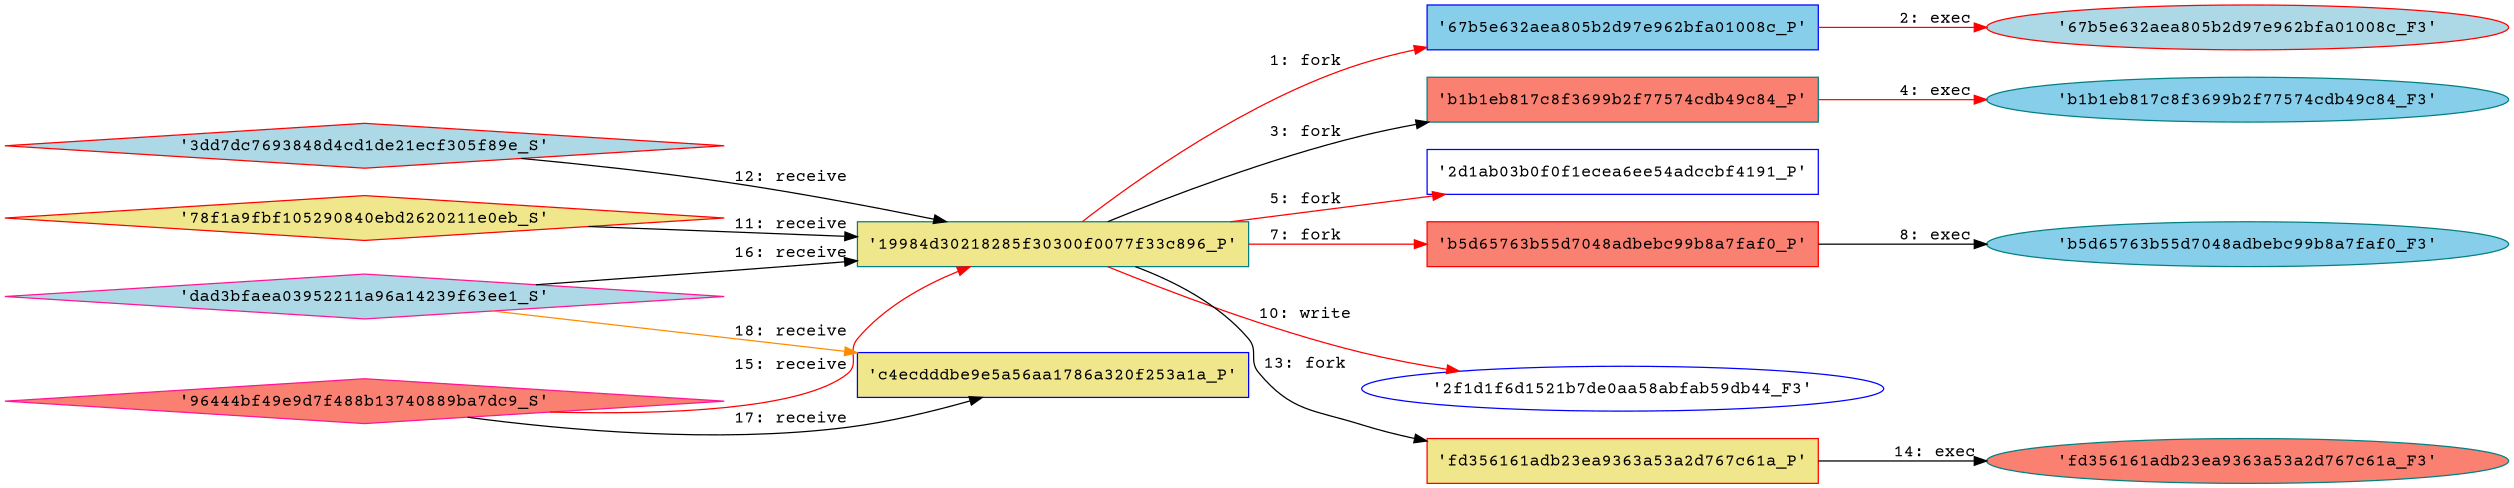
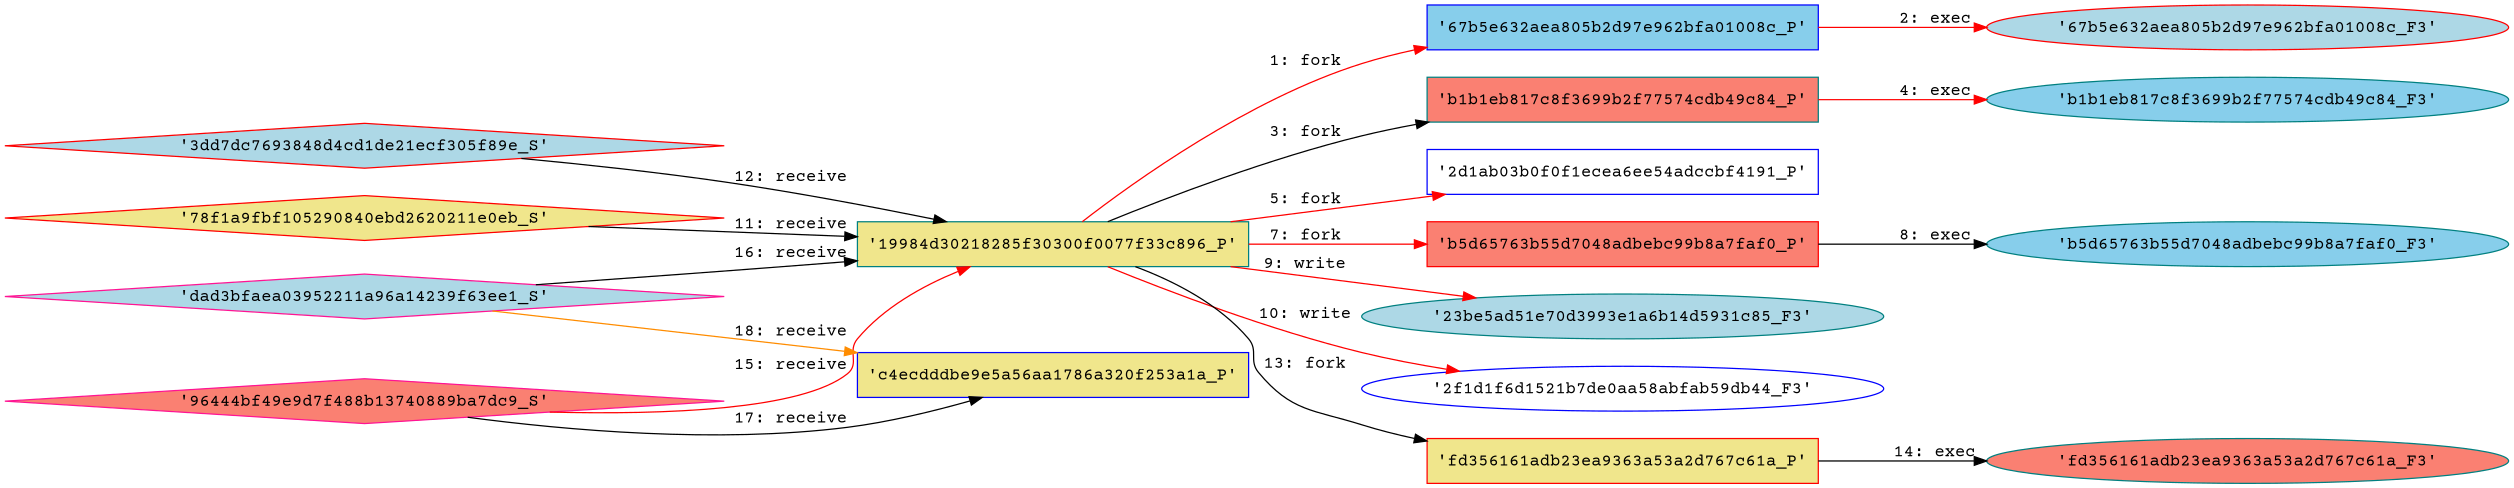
  digraph {
    engine=neato
    fixedsize=false
    fontname="Courier Prime"
    fontsize=10
    nodesep=0.3
    rankdir=LR
    ranksep=0
    splines=true
    node [color=teal fillcolor=khaki fontname="Courier Prime" node_type=Process shape=box style=filled]
    edge [color=red fontname="Courier Prime"]
    "'67b5e632aea805b2d97e962bfa01008c_P'" [color=blue fillcolor=skyblue]
    "'19984d30218285f30300f0077f33c896_P'"
    "'b1b1eb817c8f3699b2f77574cdb49c84_P'" [fillcolor=salmon]
    "'2d1ab03b0f0f1ecea6ee54adccbf4191_P'" [color=blue fillcolor=white]
    "'b5d65763b55d7048adbebc99b8a7faf0_P'" [color=red fillcolor=salmon]
+   "'23be5ad51e70d3993e1a6b14d5931c85_F3'" [fillcolor=lightblue node_type=file shape=ellipse]
    "'2f1d1f6d1521b7de0aa58abfab59db44_F3'" [color=blue fillcolor=white node_type=file shape=ellipse]
    "'fd356161adb23ea9363a53a2d767c61a_P'" [color=red]
    "'67b5e632aea805b2d97e962bfa01008c_F3'" [color=red fillcolor=lightblue node_type=File shape=ellipse]
    "'b1b1eb817c8f3699b2f77574cdb49c84_F3'" [fillcolor=skyblue node_type=File shape=ellipse]
    "'b5d65763b55d7048adbebc99b8a7faf0_F3'" [fillcolor=skyblue node_type=File shape=ellipse]
    "'fd356161adb23ea9363a53a2d767c61a_F3'" [fillcolor=salmon node_type=File shape=ellipse]
    "'78f1a9fbf105290840ebd2620211e0eb_S'" [color=red node_type=Socket shape=diamond]
    "'3dd7dc7693848d4cd1de21ecf305f89e_S'" [color=red fillcolor=lightblue node_type=Socket shape=diamond]
    "'96444bf49e9d7f488b13740889ba7dc9_S'" [color=deeppink fillcolor=salmon node_type=Socket shape=diamond]
    "'c4ecdddbe9e5a56aa1786a320f253a1a_P'" [color=blue]
    "'dad3bfaea03952211a96a14239f63ee1_S'" [color=deeppink fillcolor=lightblue node_type=Socket shape=diamond]
    "'67b5e632aea805b2d97e962bfa01008c_P'" -> "'67b5e632aea805b2d97e962bfa01008c_F3'" [label="2: exec"]
    "'19984d30218285f30300f0077f33c896_P'" -> "'67b5e632aea805b2d97e962bfa01008c_P'" [label="1: fork"]
    "'19984d30218285f30300f0077f33c896_P'" -> "'b1b1eb817c8f3699b2f77574cdb49c84_P'" [color=black label="3: fork"]
    "'19984d30218285f30300f0077f33c896_P'" -> "'2d1ab03b0f0f1ecea6ee54adccbf4191_P'" [label="5: fork"]
    "'19984d30218285f30300f0077f33c896_P'" -> "'b5d65763b55d7048adbebc99b8a7faf0_P'" [label="7: fork"]
+   "'19984d30218285f30300f0077f33c896_P'" -> "'23be5ad51e70d3993e1a6b14d5931c85_F3'" [label="9: write"]
    "'19984d30218285f30300f0077f33c896_P'" -> "'2f1d1f6d1521b7de0aa58abfab59db44_F3'" [label="10: write"]
    "'19984d30218285f30300f0077f33c896_P'" -> "'fd356161adb23ea9363a53a2d767c61a_P'" [color=black label="13: fork"]
    "'b1b1eb817c8f3699b2f77574cdb49c84_P'" -> "'b1b1eb817c8f3699b2f77574cdb49c84_F3'" [label="4: exec"]
    "'b5d65763b55d7048adbebc99b8a7faf0_P'" -> "'b5d65763b55d7048adbebc99b8a7faf0_F3'" [color=black label="8: exec"]
    "'fd356161adb23ea9363a53a2d767c61a_P'" -> "'fd356161adb23ea9363a53a2d767c61a_F3'" [color=black label="14: exec"]
    "'78f1a9fbf105290840ebd2620211e0eb_S'" -> "'19984d30218285f30300f0077f33c896_P'" [color=black label="11: receive"]
    "'3dd7dc7693848d4cd1de21ecf305f89e_S'" -> "'19984d30218285f30300f0077f33c896_P'" [color=black label="12: receive"]
    "'96444bf49e9d7f488b13740889ba7dc9_S'" -> "'19984d30218285f30300f0077f33c896_P'" [label="15: receive"]
    "'96444bf49e9d7f488b13740889ba7dc9_S'" -> "'c4ecdddbe9e5a56aa1786a320f253a1a_P'" [color=black label="17: receive"]
    "'dad3bfaea03952211a96a14239f63ee1_S'" -> "'19984d30218285f30300f0077f33c896_P'" [color=black label="16: receive"]
    "'dad3bfaea03952211a96a14239f63ee1_S'" -> "'c4ecdddbe9e5a56aa1786a320f253a1a_P'" [color=darkorange label="18: receive"]
  }
